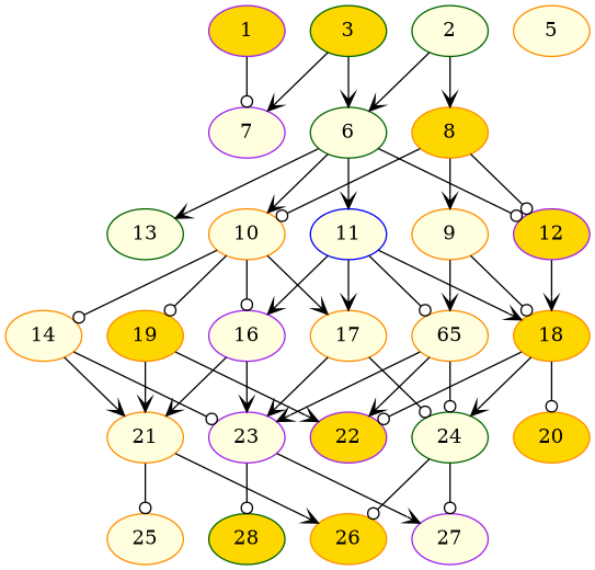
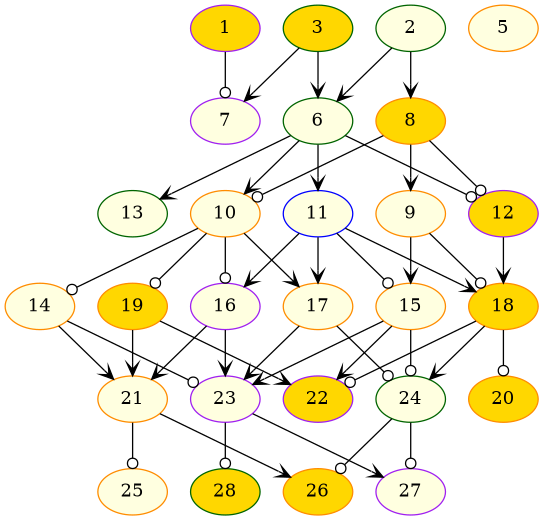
  digraph {
    node [alpha=0.14 color=darkorange fillcolor=lightyellow style=filled]
    edge [arrowhead=vee]
    1 [alpha=0.05 color=purple expect_size=959851239561741991936 fillcolor=gold]
    7 [alpha=0.05 color=purple expect_size=949879160530976384]
    2 [alpha=0.10 color=darkgreen expect_size=21683632015295905792]
    6 [alpha=0.01 color=darkgreen expect_size=13954135657292212]
    8 [alpha=0.18 expect_size=5555003190435905 fillcolor=gold]
    10 [alpha=0.01 expect_size=730308345966024]
    11 [color=blue expect_size=698905522663019511808]
    12 [alpha=0.07 color=purple expect_size=3917860127561581 fillcolor=gold]
    13 [alpha=0.10 color=darkgreen expect_size=1380855533638622208]
    9 [alpha=0.10 expect_size=241561105093504192]
    14 [alpha=0.10 expect_size=632276862708797568]
    16 [alpha=0.02 color=purple expect_size=1135019903550459008]
    17 [alpha=0.18 expect_size=1457759533785637978112]
    19 [alpha=0.04 expect_size=1911555823968976896000 fillcolor=gold]
-   15 [alpha=0.16 expect_size=24773978999141880 label=65]
+   15 [alpha=0.16 expect_size=24773978999141880]
    18 [expect_size=68532855294231296 fillcolor=gold]
    3 [alpha=0.12 color=darkgreen expect_size=1497668465489733632 fillcolor=gold]
    5 [alpha=0.01 expect_size=20767809147099938816]
    23 [alpha=0.08 color=purple expect_size=2016705394625138432]
    21 [expect_size=1930016948339980894208]
    24 [alpha=0.09 color=darkgreen expect_size=644502359264538394624]
    22 [color=purple expect_size=23575211827185844224 fillcolor=gold]
    20 [alpha=0.17 expect_size=36696702648044560 fillcolor=gold]
    27 [color=purple expect_size=478129290215086976]
    28 [alpha=0.11 color=darkgreen expect_size=14499827636595194 fillcolor=gold]
    26 [alpha=0.13 expect_size=1038541848294981632000 fillcolor=gold]
    25 [alpha=0.01 expect_size=2283790017214675943424]
    1 -> 7 [arrowhead=odot]
    2 -> 6
    2 -> 8
    6 -> 10
    6 -> 11
    6 -> 12 [arrowhead=odot]
    6 -> 13
    8 -> 10 [arrowhead=odot]
    8 -> 12 [arrowhead=odot]
    8 -> 9
    10 -> 14 [arrowhead=odot]
    10 -> 16 [arrowhead=odot]
    10 -> 17
    10 -> 19 [arrowhead=odot]
    11 -> 16
    11 -> 17
    11 -> 15 [arrowhead=odot]
    11 -> 18
    12 -> 18
    9 -> 15
    9 -> 18 [arrowhead=odot]
    14 -> 23 [arrowhead=odot]
    14 -> 21
    16 -> 23
    16 -> 21
    17 -> 23
    17 -> 24 [arrowhead=odot]
    19 -> 21
    19 -> 22
    15 -> 23
    15 -> 24 [arrowhead=odot]
    15 -> 22
    18 -> 24
    18 -> 22 [arrowhead=odot]
    18 -> 20 [arrowhead=odot]
    3 -> 7
    3 -> 6
    23 -> 27
    23 -> 28 [arrowhead=odot]
    21 -> 26
    21 -> 25 [arrowhead=odot]
    24 -> 27 [arrowhead=odot]
    24 -> 26 [arrowhead=odot]
  }
